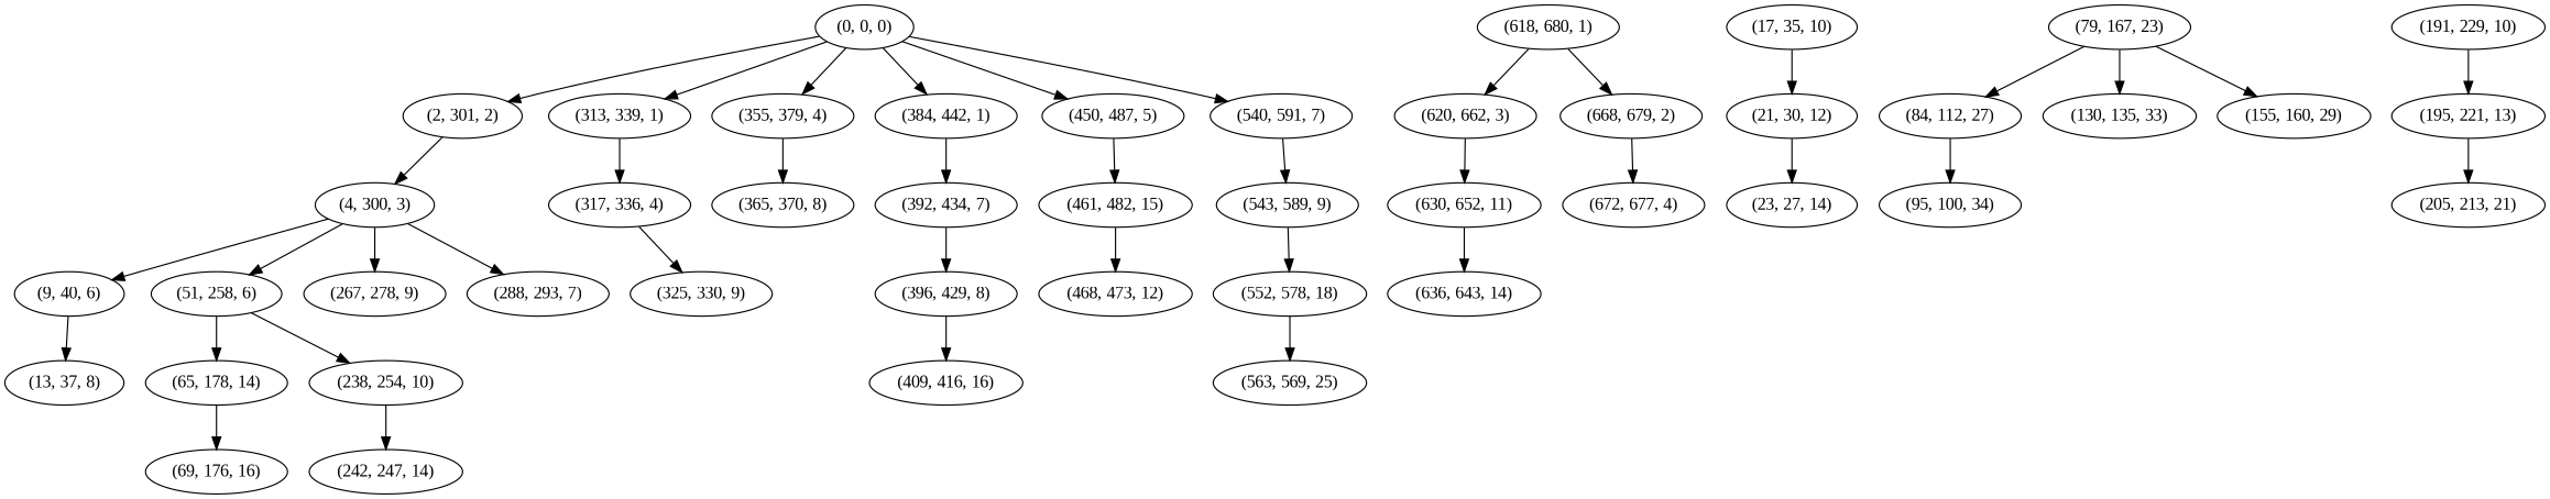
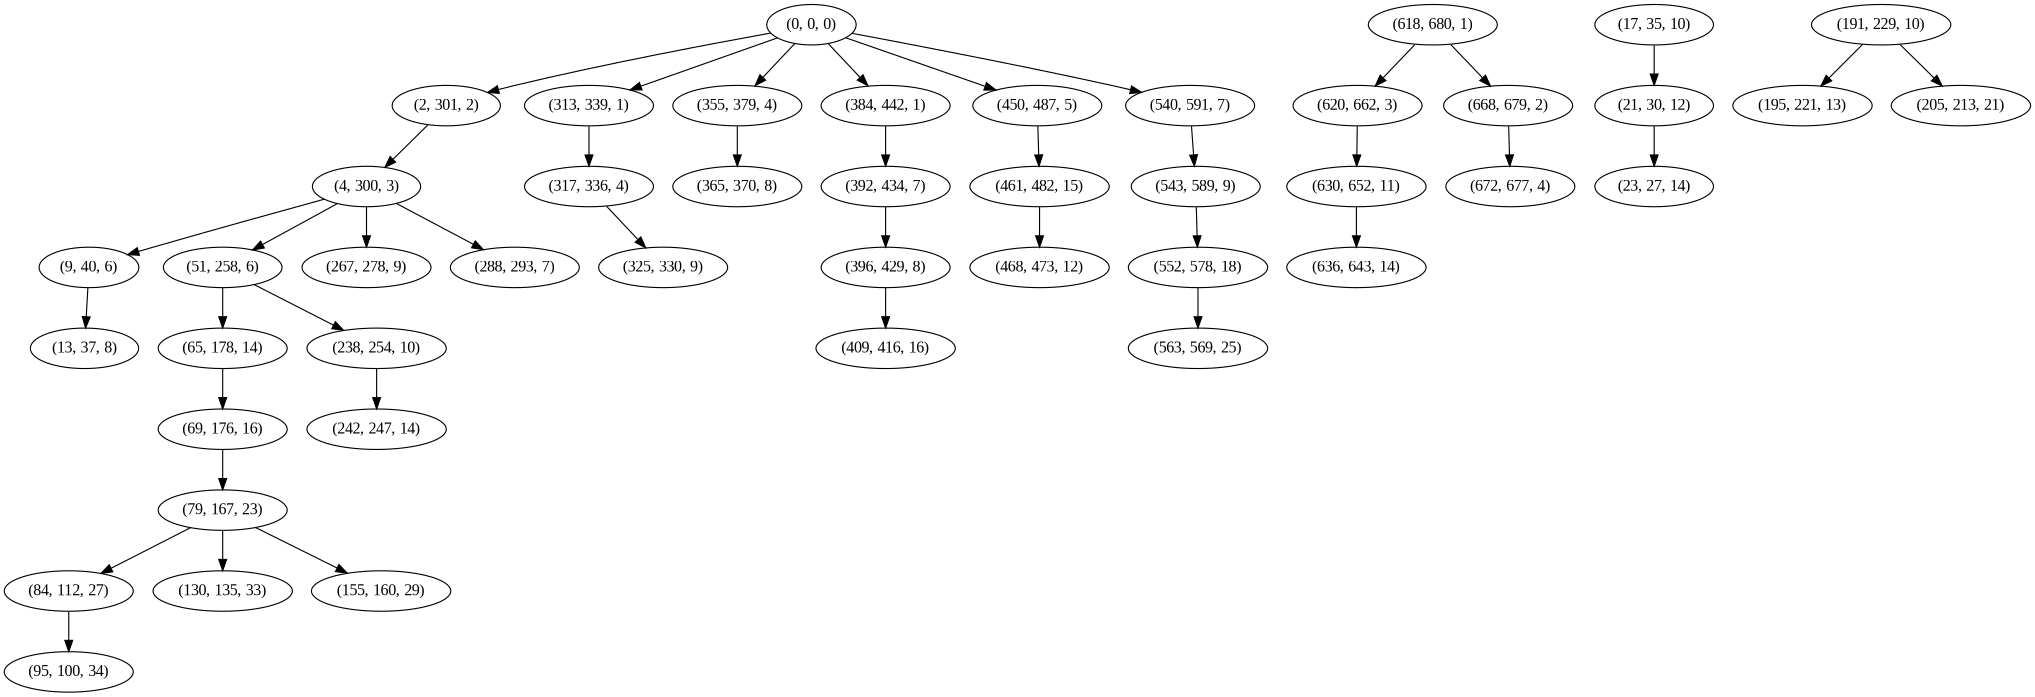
  digraph {
    fontname="Liberation Serif"
    node [fontname="Liberation Serif"]
    edge [fontname="Liberation Serif"]
    "(0, 0, 0)"
    "(2, 301, 2)"
    "(313, 339, 1)"
    "(355, 379, 4)"
    "(384, 442, 1)"
    "(450, 487, 5)"
    "(540, 591, 7)"
    "(4, 300, 3)"
    "(317, 336, 4)"
    "(365, 370, 8)"
    "(392, 434, 7)"
    n12 [label="(461, 482, 15)"]
    "(543, 589, 9)"
    "(618, 680, 1)"
    "(620, 662, 3)"
    "(668, 679, 2)"
    "(9, 40, 6)"
    "(51, 258, 6)"
    "(267, 278, 9)"
    "(288, 293, 7)"
    "(13, 37, 8)"
    "(65, 178, 14)"
    "(238, 254, 10)"
    "(17, 35, 10)"
    "(21, 30, 12)"
    "(23, 27, 14)"
    "(69, 176, 16)"
    "(242, 247, 14)"
    "(79, 167, 23)"
    "(84, 112, 27)"
    "(130, 135, 33)"
    "(155, 160, 29)"
    "(95, 100, 34)"
    "(191, 229, 10)"
    "(195, 221, 13)"
    "(205, 213, 21)"
    "(325, 330, 9)"
    "(396, 429, 8)"
    "(409, 416, 16)"
    "(468, 473, 12)"
    "(552, 578, 18)"
    "(563, 569, 25)"
    "(630, 652, 11)"
    "(672, 677, 4)"
    "(636, 643, 14)"
    "(0, 0, 0)" -> "(2, 301, 2)"
    "(0, 0, 0)" -> "(313, 339, 1)"
    "(0, 0, 0)" -> "(355, 379, 4)"
    "(0, 0, 0)" -> "(384, 442, 1)"
    "(0, 0, 0)" -> "(450, 487, 5)"
    "(0, 0, 0)" -> "(540, 591, 7)"
    "(2, 301, 2)" -> "(4, 300, 3)"
    "(313, 339, 1)" -> "(317, 336, 4)"
    "(355, 379, 4)" -> "(365, 370, 8)"
    "(384, 442, 1)" -> "(392, 434, 7)"
    "(450, 487, 5)" -> n12
    "(540, 591, 7)" -> "(543, 589, 9)"
    "(4, 300, 3)" -> "(9, 40, 6)"
    "(4, 300, 3)" -> "(51, 258, 6)"
    "(4, 300, 3)" -> "(267, 278, 9)"
    "(4, 300, 3)" -> "(288, 293, 7)"
    "(317, 336, 4)" -> "(325, 330, 9)"
    "(392, 434, 7)" -> "(396, 429, 8)"
    n12 -> "(468, 473, 12)"
    "(543, 589, 9)" -> "(552, 578, 18)"
    "(618, 680, 1)" -> "(620, 662, 3)"
    "(618, 680, 1)" -> "(668, 679, 2)"
    "(620, 662, 3)" -> "(630, 652, 11)"
    "(668, 679, 2)" -> "(672, 677, 4)"
    "(9, 40, 6)" -> "(13, 37, 8)"
    "(51, 258, 6)" -> "(65, 178, 14)"
    "(51, 258, 6)" -> "(238, 254, 10)"
    "(65, 178, 14)" -> "(69, 176, 16)"
    "(238, 254, 10)" -> "(242, 247, 14)"
    "(17, 35, 10)" -> "(21, 30, 12)"
    "(21, 30, 12)" -> "(23, 27, 14)"
+   "(69, 176, 16)" -> "(79, 167, 23)"
    "(79, 167, 23)" -> "(84, 112, 27)"
    "(79, 167, 23)" -> "(130, 135, 33)"
    "(79, 167, 23)" -> "(155, 160, 29)"
    "(84, 112, 27)" -> "(95, 100, 34)"
    "(191, 229, 10)" -> "(195, 221, 13)"
-   "(195, 221, 13)" -> "(205, 213, 21)"
+   "(191, 229, 10)" -> "(205, 213, 21)"
    "(396, 429, 8)" -> "(409, 416, 16)"
    "(552, 578, 18)" -> "(563, 569, 25)"
    "(630, 652, 11)" -> "(636, 643, 14)"
  }
